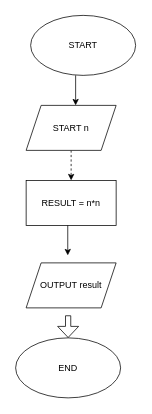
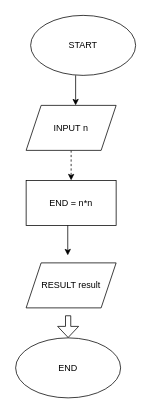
  <mxCell id="0" />
  <mxCell id="1" parent="0" />
  <mxCell id="2" value="START" style="ellipse;whiteSpace=wrap;html=1;" vertex="1" parent="1"><mxGeometry x="40" y="20" width="140" height="80" as="geometry" /></mxCell>
- <mxCell id="3" value="RESULT = n*n" style="rounded=0;whiteSpace=wrap;html=1;" vertex="1" parent="1"><mxGeometry x="34" y="240" width="120" height="60" as="geometry" /></mxCell>
+ <mxCell id="3" value="END = n*n" style="rounded=0;whiteSpace=wrap;html=1;" vertex="1" parent="1"><mxGeometry x="34" y="240" width="120" height="60" as="geometry" /></mxCell>
  <mxCell id="4" style="edgeStyle=orthogonalEdgeStyle;rounded=0;orthogonalLoop=1;jettySize=auto;html=1;exitX=0.5;exitY=1;exitDx=0;exitDy=0;entryX=0.5;entryY=0;entryDx=0;entryDy=0;dashed=1;" edge="1" parent="1" source="5" target="3"><mxGeometry relative="1" as="geometry" /></mxCell>
- <mxCell id="5" value="START n" style="shape=parallelogram;perimeter=parallelogramPerimeter;whiteSpace=wrap;html=1;fixedSize=1;" vertex="1" parent="1"><mxGeometry x="34" y="140" width="120" height="60" as="geometry" /></mxCell>
- <mxCell id="6" value="OUTPUT result" style="shape=parallelogram;perimeter=parallelogramPerimeter;whiteSpace=wrap;html=1;fixedSize=1;" vertex="1" parent="1"><mxGeometry x="34" y="350" width="120" height="60" as="geometry" /></mxCell>
+ <mxCell id="5" value="INPUT n" style="shape=parallelogram;perimeter=parallelogramPerimeter;whiteSpace=wrap;html=1;fixedSize=1;" vertex="1" parent="1"><mxGeometry x="34" y="140" width="120" height="60" as="geometry" /></mxCell>
+ <mxCell id="6" value="RESULT result" style="shape=parallelogram;perimeter=parallelogramPerimeter;whiteSpace=wrap;html=1;fixedSize=1;" vertex="1" parent="1"><mxGeometry x="34" y="350" width="120" height="60" as="geometry" /></mxCell>
  <mxCell id="7" value="END" style="ellipse;whiteSpace=wrap;html=1;" vertex="1" parent="1"><mxGeometry x="20" y="450" width="140" height="80" as="geometry" /></mxCell>
  <mxCell id="8" value="" style="endArrow=classic;html=1;rounded=0;" edge="1" parent="1"><mxGeometry width="50" height="50" relative="1" as="geometry"><mxPoint x="100" y="100" as="sourcePoint" /><mxPoint x="100" y="140" as="targetPoint" /><Array as="points"><mxPoint x="100" y="100" /></Array></mxGeometry></mxCell>
  <mxCell id="9" style="edgeStyle=orthogonalEdgeStyle;rounded=0;orthogonalLoop=1;jettySize=auto;html=1;exitX=0.5;exitY=1;exitDx=0;exitDy=0;entryX=0.5;entryY=0;entryDx=0;entryDy=0;" edge="1" parent="1"><mxGeometry relative="1" as="geometry"><mxPoint x="89.5" y="300" as="sourcePoint" /><mxPoint x="89.5" y="340" as="targetPoint" /><Array as="points"><mxPoint x="90" y="340" /><mxPoint x="90" y="340" /></Array></mxGeometry></mxCell>
  <mxCell id="10" value="" style="shape=flexArrow;endArrow=classic;html=1;rounded=0;width=7;endSize=4.6;entryX=0.5;entryY=0;entryDx=0;entryDy=0;" edge="1" parent="1" target="7"><mxGeometry width="50" height="50" relative="1" as="geometry"><mxPoint x="90" y="420" as="sourcePoint" /><mxPoint x="100" y="430" as="targetPoint" /></mxGeometry></mxCell>
